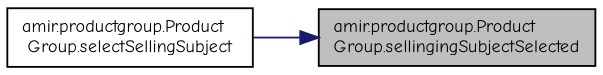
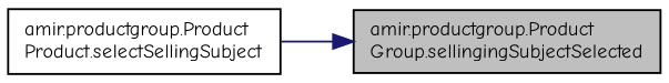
  digraph {
    rankdir=RL
    fontname="Comic Neue"
    node [color=black fontname="Comic Neue" fontsize=10 shape=record style=filled]
    n1 [fillcolor=grey75 fontcolor=black height=0.2 label="amir.productgroup.Product\lGroup.sellingingSubjectSelected" width=0.4]
-   n2 [fillcolor=white height=0.2 label="amir.productgroup.Product\lGroup.selectSellingSubject" width=0.4]
+   n2 [fillcolor=white height=0.2 label="amir.productgroup.Product\lProduct.selectSellingSubject" width=0.4]
    n1 -> n2 [color=midnightblue dir=back fontname="Comic Neue" fontsize=10 labelfontname="FreeSans.ttf" labelfontsize=10 style=solid]
  }
